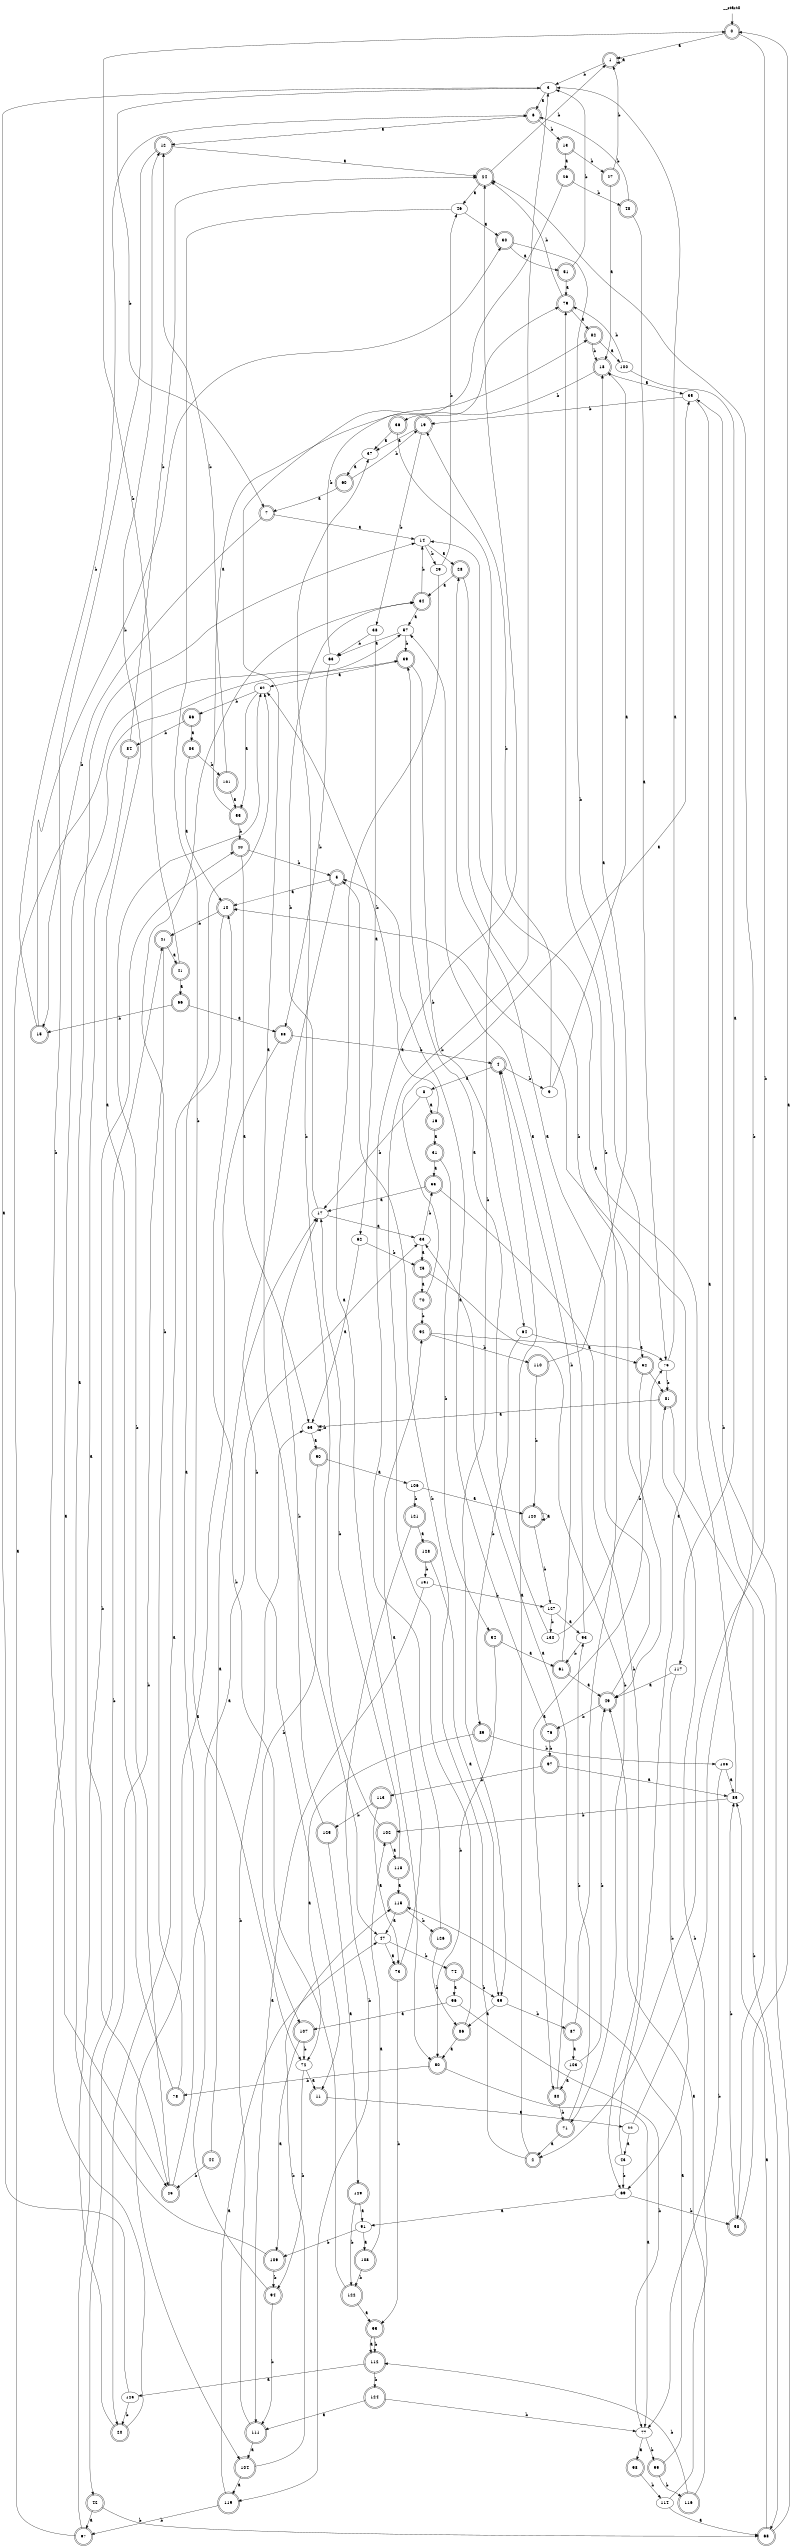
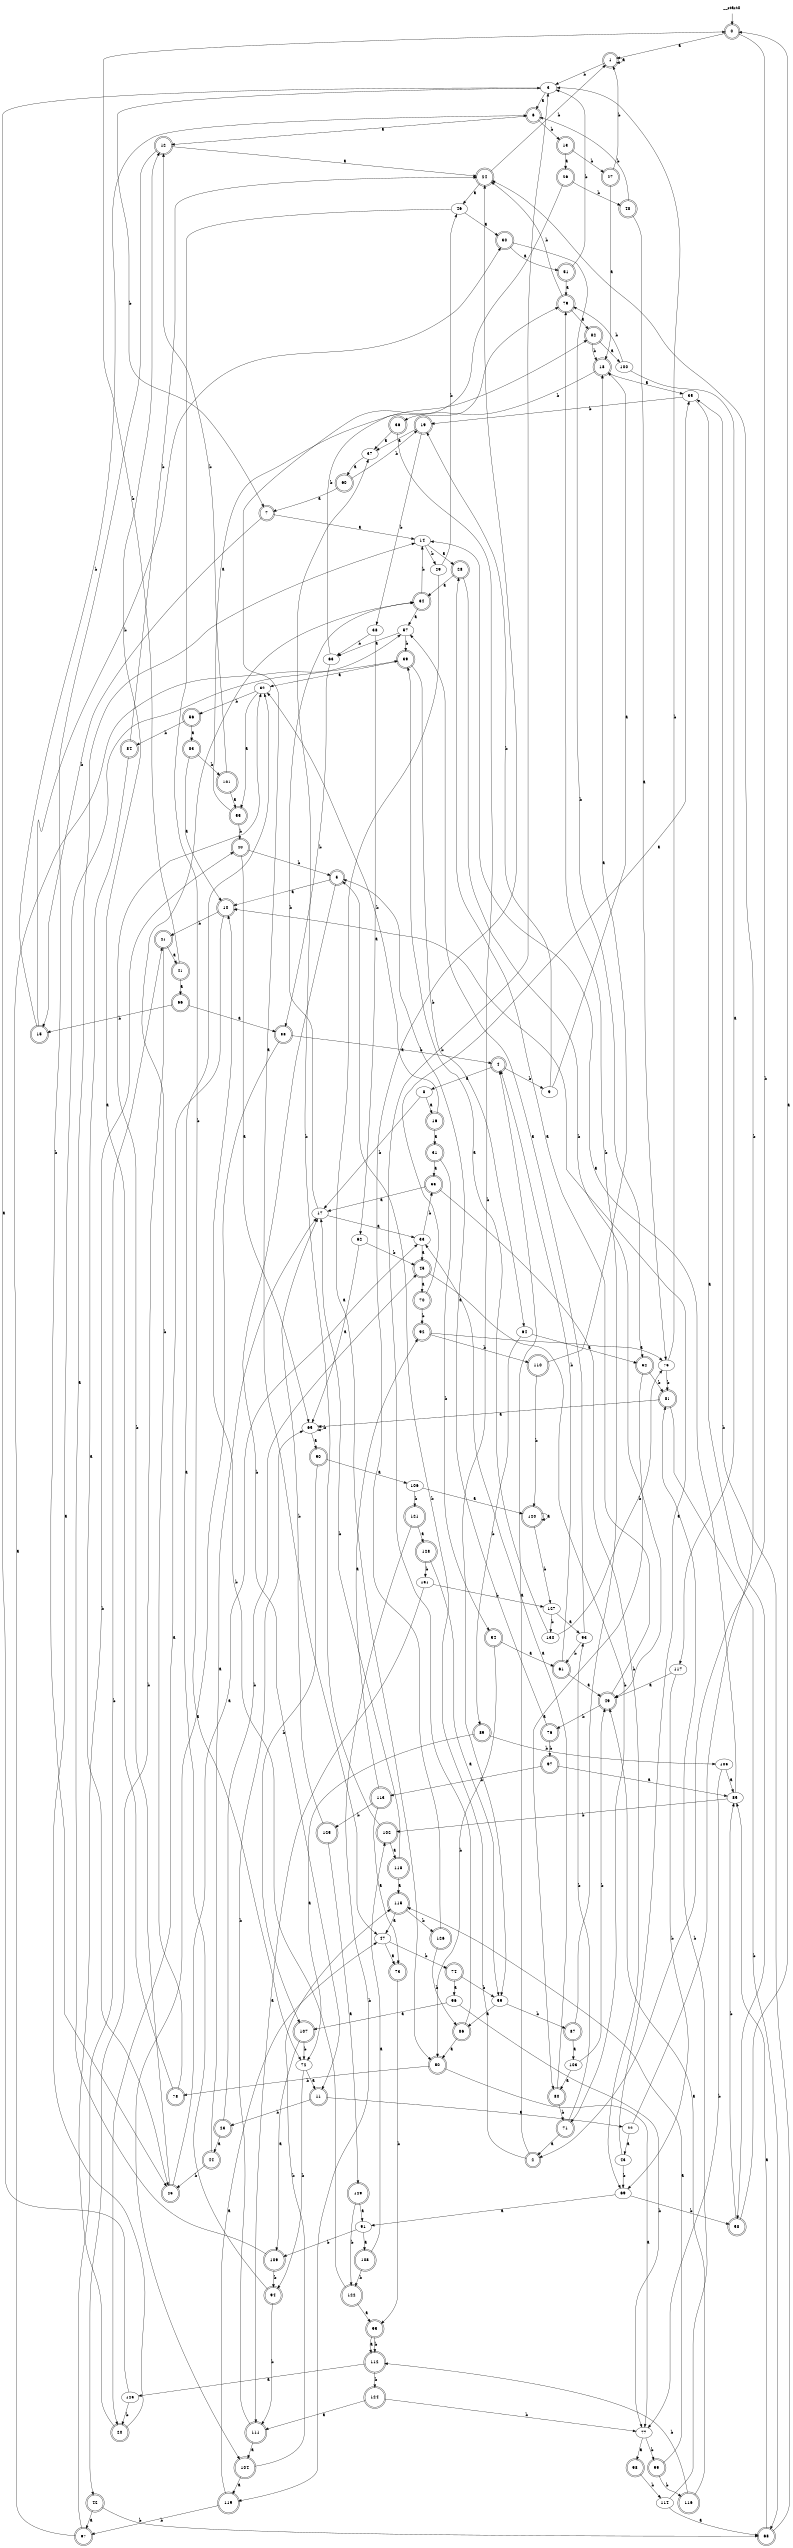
  digraph {
    node [shape=doublecircle]
    __start0 [shape=none]
    0
    1
    2
    3 [shape=""]
    4
    5
    6
    7
    8 [shape=""]
    9 [shape=""]
    10
    11
    12
    13
    14 [shape=""]
    15
    16
    17 [shape=""]
    18
    19
    20
    21
    22 [shape=""]
+   23
    24
    25
    26
    27
    28
    29 [shape=""]
    30
    31
    32 [shape=""]
    33 [shape=""]
    34
    35 [shape=""]
    36
    37 [shape=""]
    38 [shape=""]
    39
    40
    41
    42
    43 [shape=""]
    44
    45
    46 [shape=""]
    47 [shape=""]
    48
    49
    50
    51
    52
    53
    54
    55
    56
    57 [shape=""]
    58
    59 [shape=""]
    60
    62 [shape=""]
    63 [shape=""]
    64 [shape=""]
    65 [shape=""]
    66
    67
    68
    69 [shape=""]
    70
    71
    72 [shape=""]
    73
    74
    75 [shape=""]
    76
    77 [shape=""]
    78
    79
    80
    81
    61
    82
    83
    84
    85 [shape=""]
    86
    87
    88
    89
    90
    91 [shape=""]
    92
    93 [shape=""]
    94
    95
    96 [shape=""]
    97
    98
    99
    100 [shape=""]
    101
    102
    103 [shape=""]
    104
    105 [shape=""]
    106 [shape=""]
    107
    108
    109
    110
    111
    112
    113
    114 [shape=""]
    115
    116
    117 [shape=""]
    118
    119
    120
    121
    122
    123 [shape=""]
    124
    125
    126
    127 [shape=""]
    128
    129
    130 [shape=""]
    131 [shape=""]
    __start0 -> 0
    0 -> 1 [label=a]
    0 -> 2 [label=b]
    1 -> 1 [label=a]
    1 -> 3 [label=b]
    2 -> 4 [label=a]
    2 -> 5 [label=b]
    3 -> 6 [label=a]
    3 -> 7 [label=b]
    4 -> 8 [label=a]
    4 -> 9 [label=b]
    5 -> 10 [label=a]
    5 -> 11 [label=b]
    6 -> 12 [label=a]
    6 -> 13 [label=b]
    7 -> 14 [label=a]
    7 -> 15 [label=b]
    8 -> 16 [label=a]
    8 -> 17 [label=b]
    9 -> 18 [label=a]
    9 -> 19 [label=b]
    10 -> 20 [label=a]
    10 -> 21 [label=b]
    11 -> 22 [label=a]
+   11 -> 23 [label=b]
    12 -> 24 [label=a]
    12 -> 25 [label=b]
    13 -> 26 [label=a]
    13 -> 27 [label=b]
    14 -> 28 [label=a]
    14 -> 29 [label=b]
    15 -> 6 [label=b]
    15 -> 30 [label=b]
    16 -> 31 [label=a]
    16 -> 32 [label=b]
    17 -> 33 [label=a]
    17 -> 34 [label=b]
    18 -> 35 [label=a]
    18 -> 36 [label=b]
    19 -> 37 [label=a]
    19 -> 38 [label=b]
    20 -> 39 [label=a]
    20 -> 40 [label=b]
    21 -> 41 [label=a]
    21 -> 42 [label=b]
    22 -> 24 [label=b]
    22 -> 43 [label=a]
+   23 -> 44 [label=a]
+   23 -> 45 [label=b]
    24 -> 1 [label=b]
    24 -> 46 [label=a]
    25 -> 32 [label=b]
    25 -> 33 [label=a]
    26 -> 47 [label=a]
    26 -> 48 [label=b]
    27 -> 1 [label=b]
    27 -> 18 [label=a]
    28 -> 34 [label=a]
    28 -> 49 [label=b]
    29 -> 46 [label=b]
    29 -> 50 [label=a]
    30 -> 51 [label=a]
    30 -> 52 [label=b]
    31 -> 53 [label=a]
    31 -> 54 [label=b]
    32 -> 55 [label=a]
    32 -> 56 [label=b]
    33 -> 45 [label=a]
    33 -> 53 [label=b]
    34 -> 14 [label=b]
    34 -> 57 [label=a]
    35 -> 19 [label=b]
    35 -> 58 [label=a]
    36 -> 37 [label=a]
    36 -> 59 [label=b]
    37 -> 60 [label=a]
    38 -> 62 [label=a]
    38 -> 63 [label=b]
    39 -> 32 [label=a]
    39 -> 64 [label=b]
    40 -> 5 [label=b]
    40 -> 65 [label=a]
    41 -> 0 [label=b]
    41 -> 66 [label=a]
    42 -> 67 [label=a]
    42 -> 68 [label=b]
    43 -> 10 [label=a]
    43 -> 69 [label=b]
    44 -> 17 [label=a]
    44 -> 25 [label=b]
    45 -> 70 [label=a]
    45 -> 71 [label=b]
    46 -> 30 [label=a]
    46 -> 72 [label=b]
    47 -> 73 [label=a]
    47 -> 74 [label=b]
    48 -> 6 [label=b]
    48 -> 75 [label=a]
    49 -> 28 [label=a]
    49 -> 76 [label=b]
    50 -> 77 [label=a]
    50 -> 78 [label=b]
    51 -> 3 [label=b]
    51 -> 79 [label=a]
    52 -> 80 [label=a]
-   52 -> 81 [label=a]
+   52 -> 81 [label=b]
    53 -> 17 [label=a]
    53 -> 69 [label=b]
    54 -> 50 [label=b]
    54 -> 61 [label=a]
    55 -> 40 [label=b]
    55 -> 82 [label=a]
    56 -> 83 [label=a]
    56 -> 84 [label=b]
    57 -> 39 [label=b]
    57 -> 63 [label=a]
    58 -> 0 [label=a]
    58 -> 85 [label=b]
    59 -> 86 [label=a]
    59 -> 87 [label=b]
    60 -> 7 [label=a]
    60 -> 19 [label=b]
    62 -> 45 [label=b]
    62 -> 65 [label=a]
    63 -> 79 [label=b]
    63 -> 88 [label=b]
    64 -> 52 [label=a]
    64 -> 89 [label=b]
    65 -> 65 [label=b]
    65 -> 90 [label=a]
    66 -> 15 [label=b]
    66 -> 88 [label=a]
    67 -> 21 [label=b]
    67 -> 57 [label=a]
    68 -> 35 [label=b]
    68 -> 85 [label=a]
    69 -> 58 [label=b]
    69 -> 91 [label=a]
    70 -> 35 [label=a]
    70 -> 92 [label=b]
    71 -> 2 [label=a]
    71 -> 93 [label=b]
    72 -> 11 [label=a]
    72 -> 94 [label=b]
-   73 -> 92 [label=a]
+   113 -> 92 [label=a]
    73 -> 95 [label=b]
    74 -> 59 [label=b]
    74 -> 96 [label=a]
-   75 -> 3 [label=a]
+   75 -> 3 [label=b]
    75 -> 81 [label=b]
    76 -> 5 [label=a]
    76 -> 97 [label=b]
    77 -> 98 [label=a]
    77 -> 99 [label=b]
    78 -> 12 [label=a]
    78 -> 34 [label=b]
    79 -> 24 [label=b]
    79 -> 82 [label=a]
    80 -> 33 [label=a]
    80 -> 71 [label=b]
    81 -> 65 [label=a]
    81 -> 68 [label=b]
    61 -> 4 [label=b]
    61 -> 49 [label=a]
    82 -> 18 [label=b]
    82 -> 100 [label=a]
    83 -> 10 [label=a]
    83 -> 101 [label=b]
    84 -> 24 [label=b]
    84 -> 25 [label=a]
    85 -> 14 [label=a]
    85 -> 102 [label=b]
    86 -> 3 [label=b]
    86 -> 50 [label=a]
    87 -> 79 [label=b]
    87 -> 103 [label=a]
    88 -> 4 [label=b]
    88 -> 104 [label=a]
    89 -> 72 [label=a]
    89 -> 105 [label=b]
    90 -> 106 [label=a]
    90 -> 107 [label=b]
    91 -> 108 [label=a]
    91 -> 109 [label=b]
    92 -> 75 [label=a]
    92 -> 110 [label=b]
    93 -> 57 [label=a]
    93 -> 61 [label=b]
    94 -> 32 [label=a]
    94 -> 111 [label=b]
    95 -> 112 [label=a]
    95 -> 112 [label=b]
    96 -> 77 [label=b]
    96 -> 107 [label=a]
    97 -> 85 [label=a]
    97 -> 113 [label=b]
    98 -> 114 [label=b]
    99 -> 115 [label=a]
    99 -> 116 [label=b]
    100 -> 79 [label=b]
    100 -> 117 [label=a]
    101 -> 12 [label=b]
    101 -> 55 [label=a]
    102 -> 37 [label=b]
    102 -> 118 [label=a]
    103 -> 49 [label=b]
    103 -> 80 [label=a]
    104 -> 115 [label=b]
    104 -> 119 [label=a]
    105 -> 77 [label=b]
    105 -> 85 [label=a]
    106 -> 120 [label=a]
    106 -> 121 [label=b]
    107 -> 72 [label=b]
    107 -> 109 [label=a]
    108 -> 102 [label=a]
    108 -> 122 [label=b]
    109 -> 14 [label=a]
    109 -> 94 [label=b]
    110 -> 18 [label=a]
    110 -> 120 [label=b]
    111 -> 65 [label=b]
    111 -> 104 [label=a]
    112 -> 123 [label=a]
    112 -> 124 [label=b]
    113 -> 73 [label=a]
    113 -> 125 [label=b]
    114 -> 68 [label=a]
    114 -> 81 [label=b]
    115 -> 47 [label=a]
    115 -> 126 [label=b]
    116 -> 49 [label=a]
    116 -> 112 [label=b]
    117 -> 49 [label=a]
    117 -> 69 [label=b]
    118 -> 17 [label=b]
    118 -> 115 [label=a]
    119 -> 47 [label=a]
    119 -> 67 [label=b]
    120 -> 120 [label=a]
    120 -> 127 [label=b]
    121 -> 119 [label=b]
    121 -> 128 [label=a]
    122 -> 10 [label=b]
    122 -> 95 [label=a]
    123 -> 3 [label=a]
    123 -> 20 [label=b]
    124 -> 77 [label=b]
    124 -> 111 [label=a]
    125 -> 17 [label=b]
    125 -> 129 [label=a]
    126 -> 24 [label=a]
    126 -> 86 [label=b]
    127 -> 93 [label=a]
    127 -> 130 [label=b]
    128 -> 59 [label=a]
    128 -> 131 [label=b]
    129 -> 91 [label=a]
    129 -> 122 [label=b]
    130 -> 39 [label=a]
    130 -> 75 [label=b]
    131 -> 111 [label=a]
    131 -> 127 [label=b]
  }
